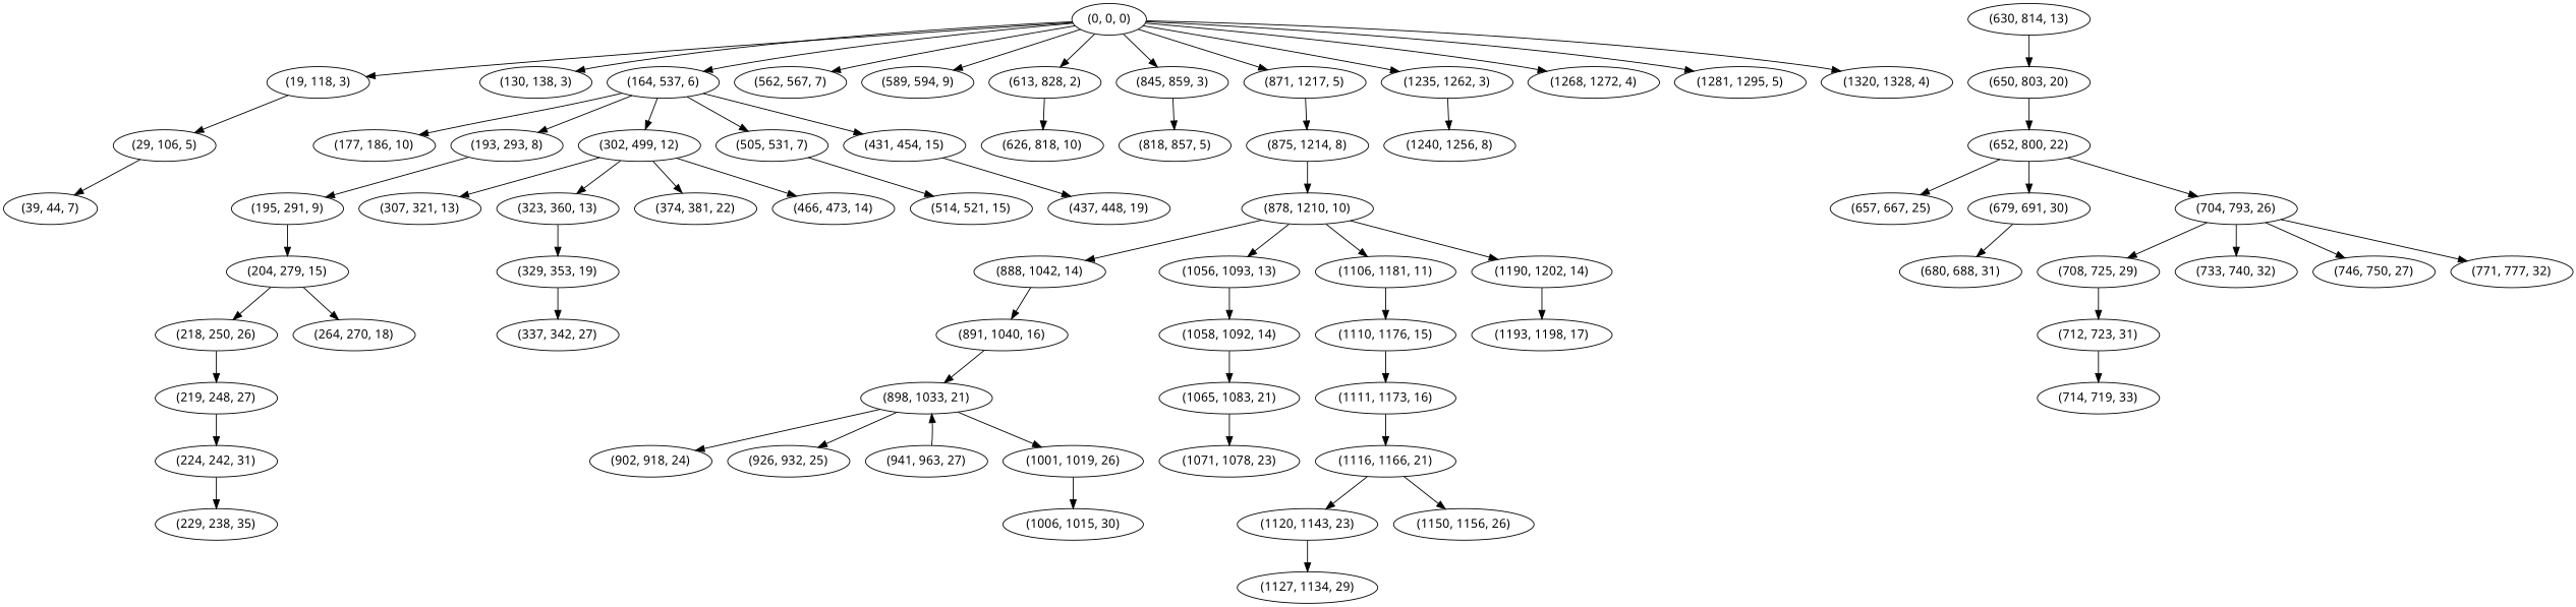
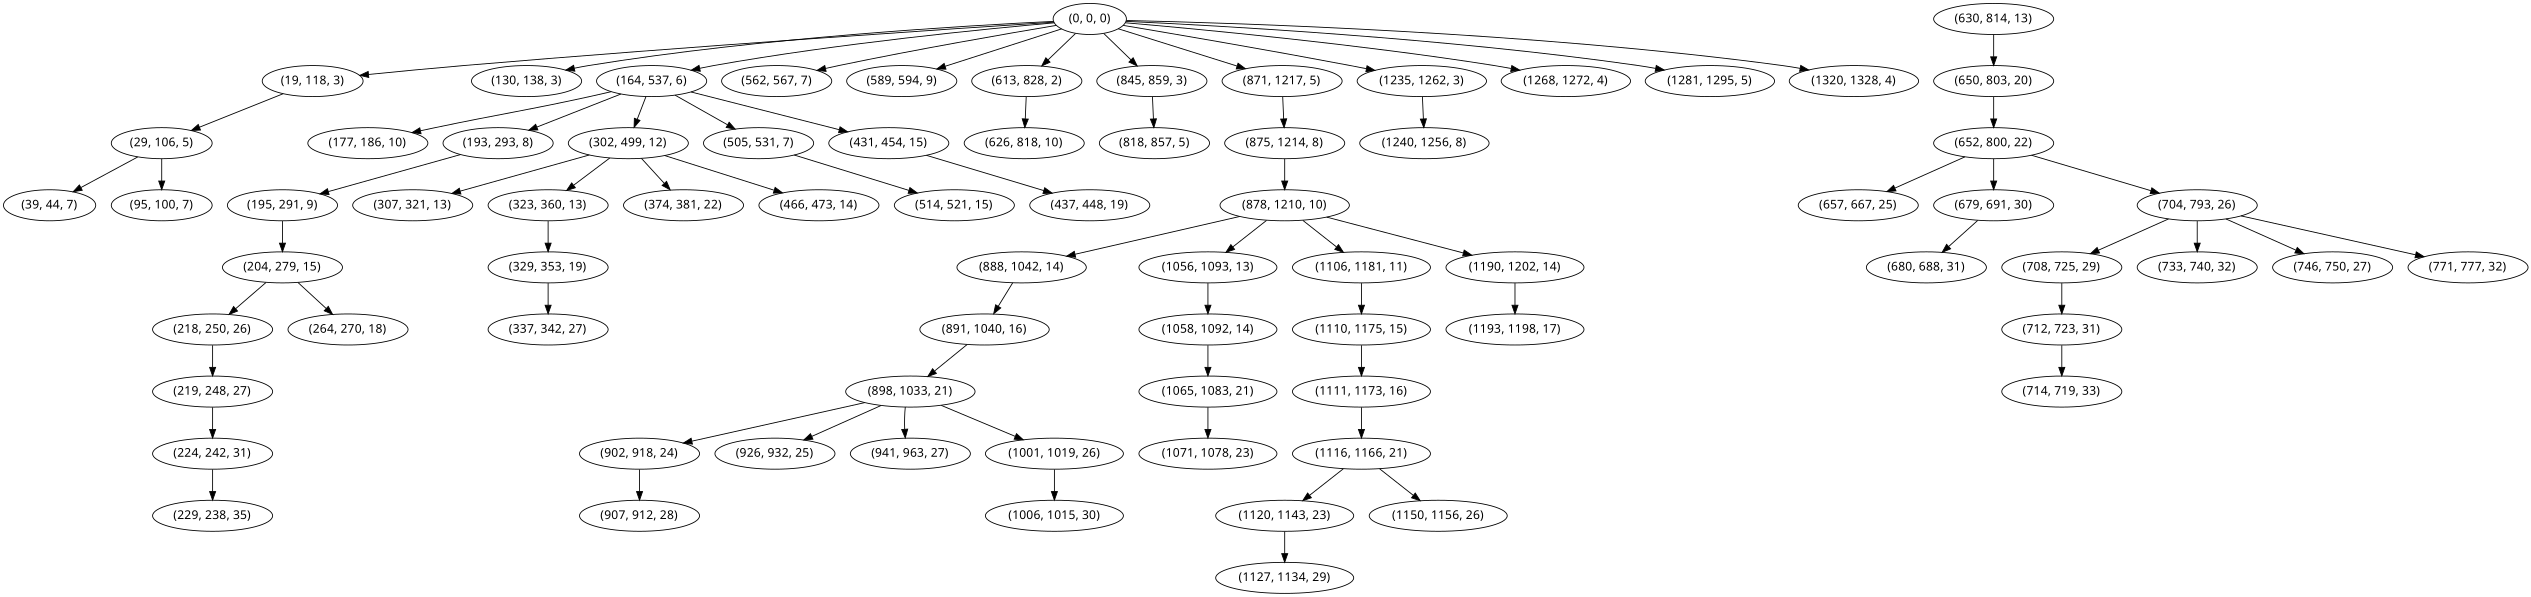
  digraph {
    fontname="Noto Sans"
    node [fontname="Noto Sans"]
    edge [fontname="Noto Sans"]
    "(0, 0, 0)"
    "(19, 118, 3)"
    "(130, 138, 3)"
    "(164, 537, 6)"
    "(562, 567, 7)"
    "(589, 594, 9)"
    "(613, 828, 2)"
    "(845, 859, 3)"
    "(871, 1217, 5)"
    "(1235, 1262, 3)"
    "(1268, 1272, 4)"
    "(1281, 1295, 5)"
    "(1320, 1328, 4)"
    "(29, 106, 5)"
    "(177, 186, 10)"
    "(193, 293, 8)"
    "(302, 499, 12)"
    "(505, 531, 7)"
    "(431, 454, 15)"
    "(626, 818, 10)"
    n21 [label="(818, 857, 5)"]
    "(875, 1214, 8)"
    "(1240, 1256, 8)"
    "(39, 44, 7)"
+   "(95, 100, 7)"
    "(195, 291, 9)"
    "(307, 321, 13)"
    "(323, 360, 13)"
    "(374, 381, 22)"
    "(466, 473, 14)"
    "(514, 521, 15)"
    "(204, 279, 15)"
    "(218, 250, 26)"
    "(264, 270, 18)"
    "(219, 248, 27)"
    "(224, 242, 31)"
    "(229, 238, 35)"
    "(329, 353, 19)"
    "(437, 448, 19)"
    "(337, 342, 27)"
    "(630, 814, 13)"
    "(650, 803, 20)"
    "(652, 800, 22)"
    "(657, 667, 25)"
    "(679, 691, 30)"
    "(704, 793, 26)"
    "(680, 688, 31)"
    "(708, 725, 29)"
    "(733, 740, 32)"
    "(746, 750, 27)"
    "(771, 777, 32)"
    "(712, 723, 31)"
    "(714, 719, 33)"
    "(878, 1210, 10)"
    "(888, 1042, 14)"
    "(1056, 1093, 13)"
    "(1106, 1181, 11)"
    "(1190, 1202, 14)"
    "(891, 1040, 16)"
    "(1058, 1092, 14)"
-   "(1110, 1176, 15)"
+   "(1110, 1176, 15)" [label="(1110, 1175, 15)"]
    "(1193, 1198, 17)"
    "(898, 1033, 21)"
    "(902, 918, 24)"
    "(926, 932, 25)"
    "(941, 963, 27)"
    "(1001, 1019, 26)"
+   "(907, 912, 28)"
    "(1006, 1015, 30)"
    "(1065, 1083, 21)"
    n71 [label="(1071, 1078, 23)"]
    "(1111, 1173, 16)"
    "(1116, 1166, 21)"
    "(1120, 1143, 23)"
    "(1150, 1156, 26)"
    "(1127, 1134, 29)"
    "(0, 0, 0)" -> "(19, 118, 3)"
    "(0, 0, 0)" -> "(130, 138, 3)"
    "(0, 0, 0)" -> "(164, 537, 6)"
    "(0, 0, 0)" -> "(562, 567, 7)"
    "(0, 0, 0)" -> "(589, 594, 9)"
    "(0, 0, 0)" -> "(613, 828, 2)"
    "(0, 0, 0)" -> "(845, 859, 3)"
    "(0, 0, 0)" -> "(871, 1217, 5)"
    "(0, 0, 0)" -> "(1235, 1262, 3)"
    "(0, 0, 0)" -> "(1268, 1272, 4)"
    "(0, 0, 0)" -> "(1281, 1295, 5)"
    "(0, 0, 0)" -> "(1320, 1328, 4)"
    "(19, 118, 3)" -> "(29, 106, 5)"
    "(164, 537, 6)" -> "(177, 186, 10)"
    "(164, 537, 6)" -> "(193, 293, 8)"
    "(164, 537, 6)" -> "(302, 499, 12)"
    "(164, 537, 6)" -> "(505, 531, 7)"
    "(164, 537, 6)" -> "(431, 454, 15)"
    "(613, 828, 2)" -> "(626, 818, 10)"
    "(845, 859, 3)" -> n21
    "(871, 1217, 5)" -> "(875, 1214, 8)"
    "(1235, 1262, 3)" -> "(1240, 1256, 8)"
    "(29, 106, 5)" -> "(39, 44, 7)"
+   "(29, 106, 5)" -> "(95, 100, 7)"
    "(193, 293, 8)" -> "(195, 291, 9)"
    "(302, 499, 12)" -> "(307, 321, 13)"
    "(302, 499, 12)" -> "(323, 360, 13)"
    "(302, 499, 12)" -> "(374, 381, 22)"
    "(302, 499, 12)" -> "(466, 473, 14)"
    "(505, 531, 7)" -> "(514, 521, 15)"
    "(431, 454, 15)" -> "(437, 448, 19)"
    "(875, 1214, 8)" -> "(878, 1210, 10)"
    "(195, 291, 9)" -> "(204, 279, 15)"
    "(323, 360, 13)" -> "(329, 353, 19)"
    "(204, 279, 15)" -> "(218, 250, 26)"
    "(204, 279, 15)" -> "(264, 270, 18)"
    "(218, 250, 26)" -> "(219, 248, 27)"
    "(219, 248, 27)" -> "(224, 242, 31)"
    "(224, 242, 31)" -> "(229, 238, 35)"
    "(329, 353, 19)" -> "(337, 342, 27)"
    "(630, 814, 13)" -> "(650, 803, 20)"
    "(650, 803, 20)" -> "(652, 800, 22)"
    "(652, 800, 22)" -> "(657, 667, 25)"
    "(652, 800, 22)" -> "(679, 691, 30)"
    "(652, 800, 22)" -> "(704, 793, 26)"
    "(679, 691, 30)" -> "(680, 688, 31)"
    "(704, 793, 26)" -> "(708, 725, 29)"
    "(704, 793, 26)" -> "(733, 740, 32)"
    "(704, 793, 26)" -> "(746, 750, 27)"
    "(704, 793, 26)" -> "(771, 777, 32)"
    "(708, 725, 29)" -> "(712, 723, 31)"
    "(712, 723, 31)" -> "(714, 719, 33)"
    "(878, 1210, 10)" -> "(888, 1042, 14)"
    "(878, 1210, 10)" -> "(1056, 1093, 13)"
    "(878, 1210, 10)" -> "(1106, 1181, 11)"
    "(878, 1210, 10)" -> "(1190, 1202, 14)"
    "(888, 1042, 14)" -> "(891, 1040, 16)"
    "(1056, 1093, 13)" -> "(1058, 1092, 14)"
    "(1106, 1181, 11)" -> "(1110, 1176, 15)"
    "(1190, 1202, 14)" -> "(1193, 1198, 17)"
    "(891, 1040, 16)" -> "(898, 1033, 21)"
    "(1058, 1092, 14)" -> "(1065, 1083, 21)"
    "(1110, 1176, 15)" -> "(1111, 1173, 16)"
    "(898, 1033, 21)" -> "(902, 918, 24)"
    "(898, 1033, 21)" -> "(926, 932, 25)"
-   "(941, 963, 27)" -> "(898, 1033, 21)"
+   "(898, 1033, 21)" -> "(941, 963, 27)"
    "(898, 1033, 21)" -> "(1001, 1019, 26)"
+   "(902, 918, 24)" -> "(907, 912, 28)"
    "(1001, 1019, 26)" -> "(1006, 1015, 30)"
    "(1065, 1083, 21)" -> n71
    "(1111, 1173, 16)" -> "(1116, 1166, 21)"
    "(1116, 1166, 21)" -> "(1120, 1143, 23)"
    "(1116, 1166, 21)" -> "(1150, 1156, 26)"
    "(1120, 1143, 23)" -> "(1127, 1134, 29)"
  }
